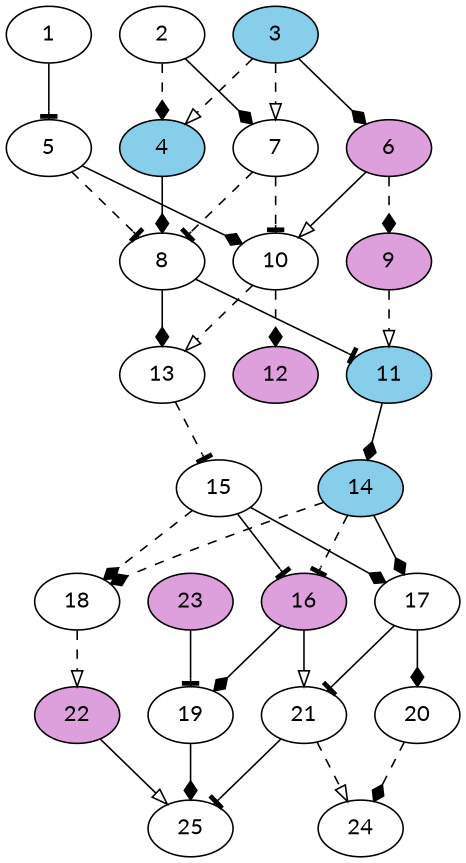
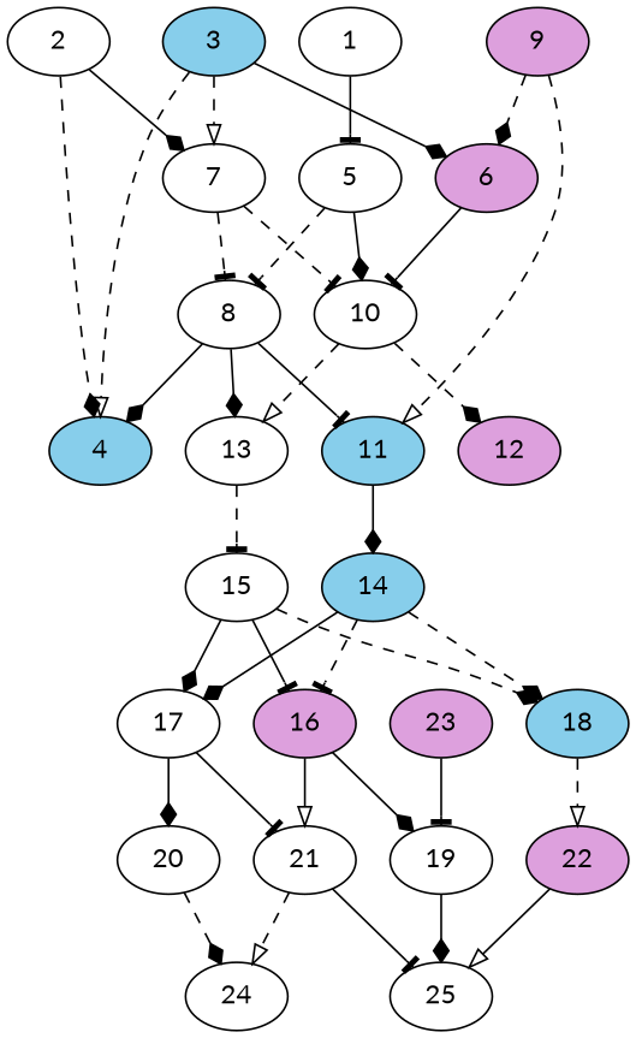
  digraph {
    fontname=Lato
    node [alpha=0.17 fillcolor=white fontname=Lato style=filled]
    edge [arrowhead=diamond fontname=Lato style=solid]
    1 [alpha=0.08 expect_size=24284160]
    5 [alpha=0.19 expect_size=21451776]
    8 [alpha=0.07 expect_size=32064512]
    10 [alpha=0.13 expect_size=22082560]
    11 [alpha=0.02 expect_size=26609664 fillcolor=skyblue]
    13 [alpha=0.15 expect_size=14536704]
    12 [alpha=0.02 expect_size=45259776 fillcolor=plum]
    2 [alpha=0.07 expect_size=9456640]
    4 [alpha=0.07 expect_size=33539072 fillcolor=skyblue]
    7 [alpha=0.03 expect_size=45862912]
    3 [alpha=0.10 expect_size=14938112 fillcolor=skyblue]
    6 [expect_size=18650112 fillcolor=plum]
    9 [alpha=0.16 expect_size=21142528 fillcolor=plum]
    14 [expect_size=37022720 fillcolor=skyblue]
    15 [alpha=0.05 expect_size=6363136]
    16 [alpha=0.11 expect_size=51874816 fillcolor=plum]
    17 [alpha=0.12 expect_size=44552192]
-   18 [alpha=0.03 expect_size=51808256]
+   18 [alpha=0.03 expect_size=51808256 fillcolor=skyblue]
    19 [alpha=0.01 expect_size=21494784]
    21 [alpha=0.04 expect_size=41603072]
    20 [alpha=0.09 expect_size=11253760]
    22 [alpha=0.02 expect_size=45877248 fillcolor=plum]
    25 [expect_size=31937536]
    24 [expect_size=39600128]
    23 [alpha=0.03 expect_size=51362816 fillcolor=plum]
    1 -> 5 [arrowhead=tee]
    5 -> 8 [arrowhead=tee style=dashed]
    5 -> 10
    8 -> 11 [arrowhead=tee]
    8 -> 13
    10 -> 13 [arrowhead=onormal style=dashed]
    10 -> 12 [style=dashed]
    11 -> 14
    13 -> 15 [arrowhead=tee style=dashed]
    2 -> 4 [style=dashed]
    2 -> 7
-   4 -> 8
+   8 -> 4
    7 -> 8 [arrowhead=tee style=dashed]
    7 -> 10 [arrowhead=tee style=dashed]
    3 -> 4 [arrowhead=onormal style=dashed]
    3 -> 7 [arrowhead=onormal style=dashed]
    3 -> 6
-   6 -> 10 [arrowhead=onormal]
-   6 -> 9 [style=dashed]
+   6 -> 10 [arrowhead=tee]
+   9 -> 6 [style=dashed]
    9 -> 11 [arrowhead=onormal style=dashed]
    14 -> 16 [arrowhead=tee style=dashed]
    14 -> 17
    14 -> 18 [style=dashed]
    15 -> 16 [arrowhead=tee]
    15 -> 17
    15 -> 18 [style=dashed]
    16 -> 19
    16 -> 21 [arrowhead=onormal]
    17 -> 21 [arrowhead=tee]
    17 -> 20
    18 -> 22 [arrowhead=onormal style=dashed]
    19 -> 25
    21 -> 25 [arrowhead=tee]
    21 -> 24 [arrowhead=onormal style=dashed]
    20 -> 24 [style=dashed]
    22 -> 25 [arrowhead=onormal]
    23 -> 19 [arrowhead=tee]
  }
